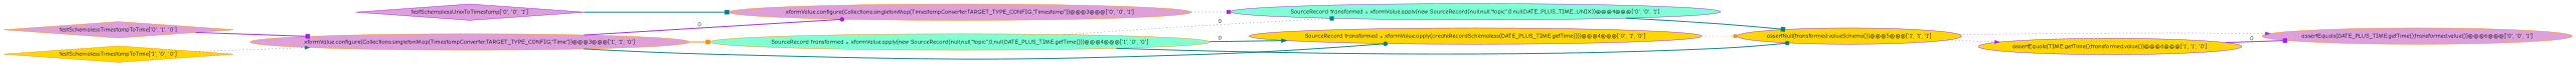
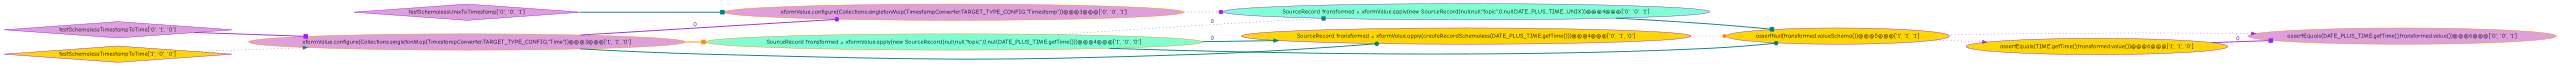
  digraph {
    fontname="Comic Neue"
    rankdir=LR
    node [color=purple fillcolor=plum fontname="Comic Neue" shape=ellipse style=filled]
    edge [arrowhead=box color=teal fontname="Comic Neue" style=bold]
    n1 [label="testSchemalessUnixToTimestamp['0', '0', '1']" shape=diamond]
    n2 [color=darkorange label="xformValue.configure(Collections.singletonMap(TimestampConverter.TARGET_TYPE_CONFIG,\"Timestamp\"))@@@3@@@['0', '0', '1']"]
    n3 [fillcolor=aquamarine label="SourceRecord transformed = xformValue.apply(new SourceRecord(null,null,\"topic\",0,null,DATE_PLUS_TIME_UNIX))@@@4@@@['0', '0', '1']"]
    n4 [color=darkorange label="assertEquals(DATE_PLUS_TIME.getTime(),transformed.value())@@@6@@@['0', '0', '1']"]
    n5 [fillcolor=gold label="assertNull(transformed.valueSchema())@@@5@@@['1', '1', '1']"]
    n6 [fillcolor=gold label="assertEquals(TIME.getTime(),transformed.value())@@@6@@@['1', '1', '0']"]
    n7 [fillcolor=gold label="SourceRecord transformed = xformValue.apply(createRecordSchemaless(DATE_PLUS_TIME.getTime()))@@@4@@@['0', '1', '0']"]
    n8 [color=darkorange label="xformValue.configure(Collections.singletonMap(TimestampConverter.TARGET_TYPE_CONFIG,\"Time\"))@@@3@@@['1', '1', '0']"]
    n9 [color=darkorange fillcolor=aquamarine label="SourceRecord transformed = xformValue.apply(new SourceRecord(null,null,\"topic\",0,null,DATE_PLUS_TIME.getTime()))@@@4@@@['1', '0', '0']"]
-   n10 [color=darkorange label="testSchemalessTimestampToTime['0', '1', '0']" shape=diamond]
-   n11 [color=darkorange fillcolor=gold label="testSchemalessTimestampToTime['1', '0', '0']" shape=diamond]
+   n10 [label="testSchemalessTimestampToTime['0', '1', '0']" shape=diamond]
+   n11 [fillcolor=gold label="testSchemalessTimestampToTime['1', '0', '0']" shape=diamond]
    n1 -> n2
    n2 -> n3 [color=purple style=dotted]
    n3 -> n5
    n5 -> n4 [arrowhead=normal color=purple style=dotted]
    n5 -> n6 [arrowhead=normal color=purple style=dotted]
    n6 -> n4 [color=purple label=0]
    n7 -> n5 [arrowhead=dot color=darkorange style=dotted]
    n8 -> n2 [arrowhead=dot color=purple label=0]
    n8 -> n7 [arrowhead=dot]
    n8 -> n9 [color=darkorange]
    n9 -> n3 [label=0 style=dotted]
    n9 -> n5 [arrowhead=dot]
    n9 -> n7 [arrowhead=normal label=0]
    n10 -> n8 [color=purple]
    n11 -> n8 [arrowhead=normal style=dotted]
  }
